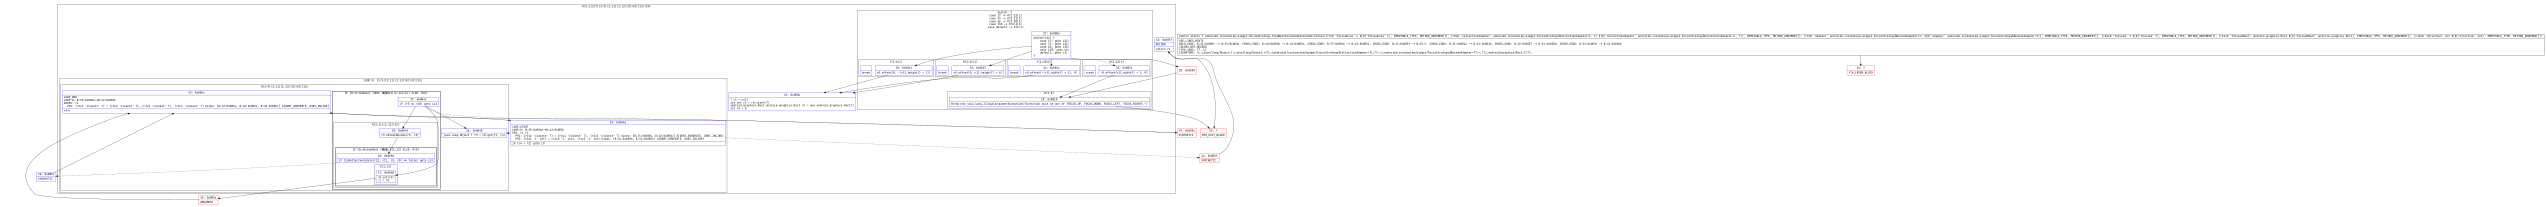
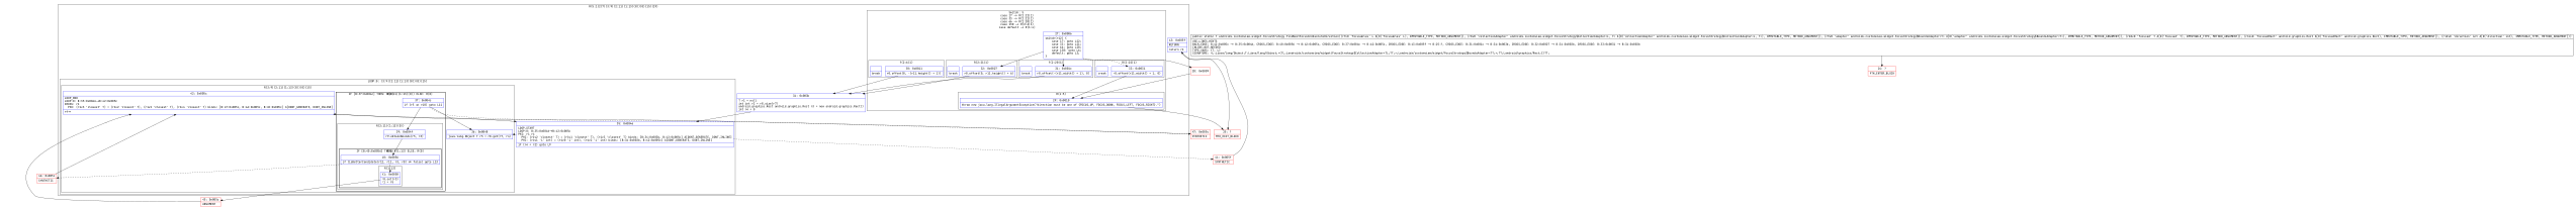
  digraph {
    fontname="JetBrains Mono"
    node [color=blue fontname="JetBrains Mono" shape=record]
    edge [fontname="JetBrains Mono"]
    n1 [label="{33\:\ 0x0031|r0.offset(r11.width() + 1, 0)\l}"]
    n2 [label="{|break\l}"]
    n3 [label="{32\:\ 0x0027|r0.offset(0, r11.height() + 6)\l}"]
    n4 [label="{|break\l}"]
    n5 [label="{31\:\ 0x001c|r0.offset(\-(r11.width() + 1), 0)\l}"]
    n6 [label="{|break\l}"]
    n7 [label="{30\:\ 0x0011|r0.offset(0, \-(r11.height() + 1))\l}"]
    n8 [label="{|break\l}"]
    n9 [label="{29\:\ 0x0010|throw new java.lang.IllegalArgumentException(\"direction must be one of \{FOCUS_UP, FOCUS_DOWN, FOCUS_LEFT, FOCUS_RIGHT\}.\")\l}"]
    n10 [label="{27\:\ 0x0006|switch(r12) \{\l    case 17: goto L22;\l    case 33: goto L21;\l    case 66: goto L20;\l    case 130: goto L6;\l    default: goto L3;\l\}\l}"]
    n11 [label="{41\:\ 0x0058|r0.set(r3)\lr1 = r5\l}"]
    n12 [label="{40\:\ 0x0056|if (isBetterCandidate(r12, r11, r3, r0) != false) goto L13\l}"]
    n13 [label="{39\:\ 0x004f|r9.obtainBounds(r5, r3)\l}"]
    n14 [label="{37\:\ 0x004c|if (r5 != r10) goto L11\l}"]
    n15 [label="{36\:\ 0x0048|java.lang.Object T r5 = r8.get(r7, r4)\l}"]
    n16 [label="{42\:\ 0x005c|LOOP_END\lLOOP:0: B:35:0x0046\-\>B:42:0x005c\lCROSS: r1 \l  PHI: (r1v3 'closest' T) = (r1v2 'closest' T), (r1v2 'closest' T), (r1v4 'closest' T) binds: [B:47:0x005c, B:46:0x005c, B:45:0x005c] A[DONT_GENERATE, DONT_INLINE]\l|r4++\l}"]
    n17 [label="{35\:\ 0x0046|LOOP_START\lLOOP:0: B:35:0x0046\-\>B:42:0x005c\lPHI: r1 r4 \l  PHI: (r1v2 'closest' T) = (r1v1 'closest' T), (r1v3 'closest' T) binds: [B:34:0x003b, B:42:0x005c] A[DONT_GENERATE, DONT_INLINE]\l  PHI: (r4v1 'i' int) = (r4v0 'i' int), (r4v2 'i' int) binds: [B:34:0x003b, B:42:0x005c] A[DONT_GENERATE, DONT_INLINE]\l|if (r4 \< r2) goto L9\l}"]
    n18 [label="{34\:\ 0x003b|T r1 = null\lint int r2 = r8.size(r7)\landroid.graphics.Rect android.graphics.Rect r3 = new android.graphics.Rect()\lint r4 = 0\l}"]
    n19 [label="{43\:\ 0x005f|RETURN\l|return r1\l}"]
    n20 [color=red label="{25\:\ ?|MTH_EXIT_BLOCK\l}"]
    n21 [color=red label="{28\:\ 0x0009}"]
    n22 [color=red label="{45\:\ 0x005c|ARGUMENT\l}"]
-   n23 [label="{46\:\ 0x005c|SYNTHETIC\l}"]
+   n23 [color=red label="{46\:\ 0x005c|SYNTHETIC\l}"]
    n24 [color=red label="{47\:\ 0x005c|SYNTHETIC\l}"]
    n25 [color=red label="{44\:\ 0x005f|SYNTHETIC\l}"]
    n26 [color=red label="{24\:\ ?|MTH_ENTER_BLOCK\l}"]
    n27 [label="{public static T androidx.customview.widget.FocusStrategy.findNextFocusInAbsoluteDirection((r7v0 'focusables' L A[D('focusables' L), IMMUTABLE_TYPE, METHOD_ARGUMENT]), (r8v0 'collectionAdapter' androidx.customview.widget.FocusStrategy$CollectionAdapter\<L, T\> A[D('collectionAdapter' androidx.customview.widget.FocusStrategy$CollectionAdapter\<L, T\>), IMMUTABLE_TYPE, METHOD_ARGUMENT]), (r9v0 'adapter' androidx.customview.widget.FocusStrategy$BoundsAdapter\<T\> A[D('adapter' androidx.customview.widget.FocusStrategy$BoundsAdapter\<T\>), IMMUTABLE_TYPE, METHOD_ARGUMENT]), (r10v0 'focused' T A[D('focused' T), IMMUTABLE_TYPE, METHOD_ARGUMENT]), (r11v0 'focusedRect' android.graphics.Rect A[D('focusedRect' android.graphics.Rect), IMMUTABLE_TYPE, METHOD_ARGUMENT]), (r12v0 'direction' int A[D('direction' int), IMMUTABLE_TYPE, METHOD_ARGUMENT]))  | USE_LINES_HINTS\lBACK_EDGE: B:42:0x005c \-\> B:35:0x0046, CROSS_EDGE: B:40:0x0056 \-\> B:42:0x005c, CROSS_EDGE: B:37:0x004c \-\> B:42:0x005c, CROSS_EDGE: B:43:0x005f \-\> B:25:?, CROSS_EDGE: B:31:0x001c \-\> B:34:0x003b, CROSS_EDGE: B:32:0x0027 \-\> B:34:0x003b, CROSS_EDGE: B:33:0x0031 \-\> B:34:0x003b\lINLINE_NOT_NEEDED\lTYPE_VARS: [T, L]\lSIGNATURE: \<L:Ljava\/lang\/Object;T:Ljava\/lang\/Object;\>(TL;Landroidx\/customview\/widget\/FocusStrategy$CollectionAdapter\<TL;TT;\>;Landroidx\/customview\/widget\/FocusStrategy$BoundsAdapter\<TT;\>;TT;Landroid\/graphics\/Rect;I)TT;\l}" color=""]
    subgraph cluster_1 {
      label="R(5:1|2|7|(3:9|(2:11|(1:13)(0))(0)|15)|19)"
      n18
      n19
      subgraph cluster_2 {
        label="Switch: 5\n case 17 -> R(2:22|1)\n case 33 -> R(2:21|1)\n case 66 -> R(2:20|1)\n case 130 -> R(2:6|1)\n case default -> R(1:4)"
        n10
        subgraph cluster_3 {
          label="R(2:22|1)"
          n1
          n2
        }
        subgraph cluster_4 {
          label="R(2:21|1)"
          n3
          n4
        }
        subgraph cluster_5 {
          label="R(2:20|1)"
          n5
          n6
        }
        subgraph cluster_6 {
          label="R(2:6|1)"
          n7
          n8
        }
        subgraph cluster_7 {
          label="R(1:5)"
          n9
        }
      }
      subgraph cluster_8 {
        label="LOOP:0: (3:9|(2:11|(1:13)(0))(0)|15)"
        n17
        subgraph cluster_9 {
          label="R(3:9|(2:11|(1:13)(0))(0)|15)"
          n15
          n16
          subgraph cluster_10 {
            label="IF [B:37:0x004c] THEN: R(2:11|(1:13)(0)) ELSE: R(0)"
            n14
            subgraph cluster_11 {
              label="R(2:11|(1:13)(0))"
              n13
              subgraph cluster_12 {
                label="IF [B:40:0x0056] THEN: R(1:13) ELSE: R(0)"
                n12
                subgraph cluster_13 {
                  label="R(1:13)"
                  n11
                }
                subgraph cluster_14 {
                  label="R(0)"
                }
              }
            }
            subgraph cluster_15 {
              label="R(0)"
            }
          }
        }
      }
    }
    n1 -> n9
    n3 -> n18
    n5 -> n18
    n7 -> n18
    n9 -> n20
    n10 -> n1 [style=dashed]
    n10 -> n3
    n10 -> n5
-   n10 -> n7
    n10 -> n21
    n11 -> n22
-   n14 -> n11
+   n12 -> n11
    n12 -> n23 [style=dashed]
    n13 -> n12
    n14 -> n13
    n14 -> n15
    n14 -> n24 [style=dashed]
    n16 -> n17
    n17 -> n15
    n17 -> n25 [style=dashed]
+   n18 -> n17
    n19 -> n20
    n21 -> n9
    n22 -> n16
    n23 -> n16
    n24 -> n16
    n25 -> n19
    n27 -> n26
  }
